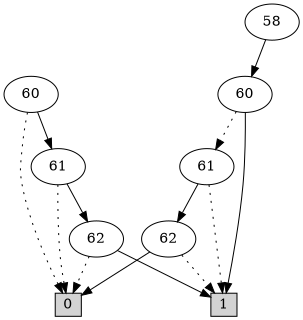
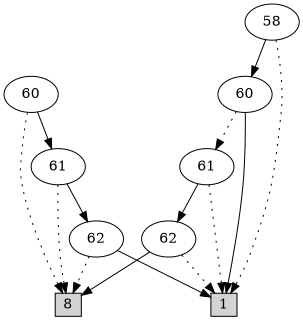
  digraph {
    edge [style=dotted]
-   n1 [height=0.3 label=0 shape=box style=filled width=0.3]
+   n1 [height=0.3 label=8 shape=box style=filled width=0.3]
    n2 [height=0.3 label=1 shape=box style=filled width=0.3]
    n3 [label=60]
    n4 [label=61]
    n5 [label=58]
    n6 [label=60]
    n7 [label=62]
    n8 [label=61]
    n9 [label=62]
    n3 -> n1
    n3 -> n4 [style=filled]
    n4 -> n1
    n4 -> n7 [style=filled]
+   n5 -> n2
    n5 -> n6 [style=filled]
    n6 -> n2 [style=filled]
    n6 -> n8
    n7 -> n1
    n7 -> n2 [style=filled]
    n8 -> n2
    n8 -> n9 [style=filled]
    n9 -> n1 [style=filled]
    n9 -> n2
  }
